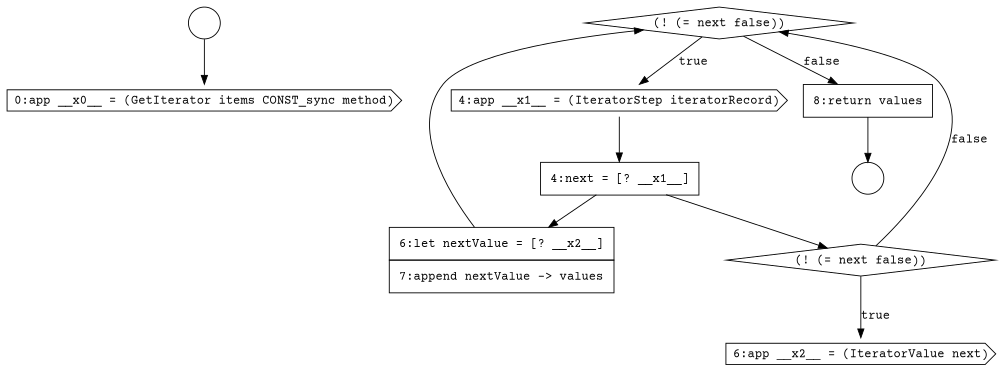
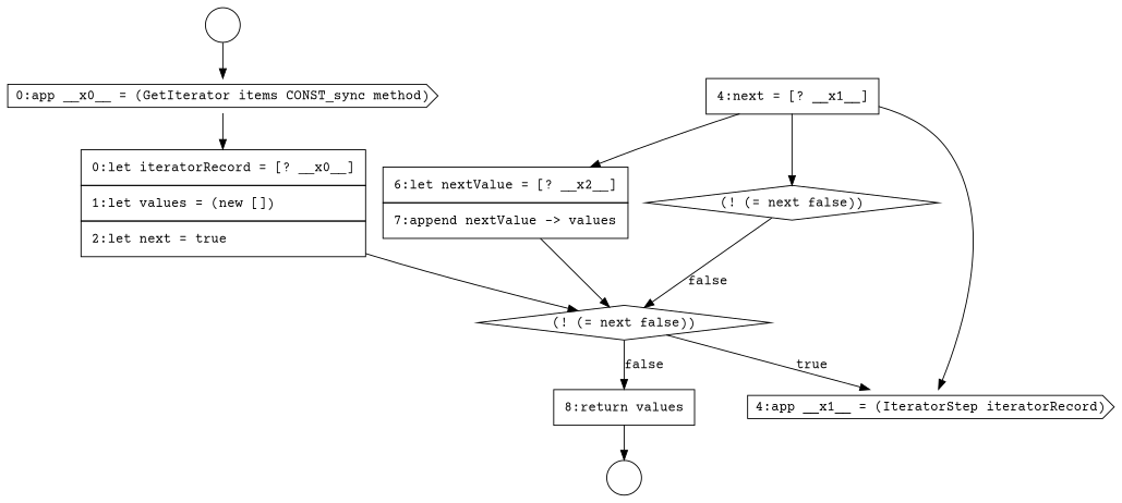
  digraph {
    fontname="Courier Prime"
    node [color=black fillcolor=white fontname="Courier Prime" shape=none style=filled]
    edge [color=black fontname="Courier Prime"]
    n1 [label=" " shape=circle]
    n2 [label=<<font color="black">0:app __x0__ = (GetIterator items CONST_sync method)</font>> shape=cds]
+   n3 [label=<<font color="black">     <table border="0" cellborder="1" cellspacing="0" cellpadding="10">       <tr><td align="left">0:let iteratorRecord = [? __x0__]</td></tr>       <tr><td align="left">1:let values = (new [])</td></tr>       <tr><td align="left">2:let next = true</td></tr>     </table>   </font>> margin=0]
    n4 [label=<<font color="black">     <table border="0" cellborder="1" cellspacing="0" cellpadding="10">       <tr><td align="left">8:return values</td></tr>     </table>   </font>> margin=0]
    n5 [label=" " shape=circle]
    n6 [label=<<font color="black">4:app __x1__ = (IteratorStep iteratorRecord)</font>> shape=cds]
    n7 [label=<<font color="black">     <table border="0" cellborder="1" cellspacing="0" cellpadding="10">       <tr><td align="left">4:next = [? __x1__]</td></tr>     </table>   </font>> margin=0]
    n8 [label=<<font color="black">     <table border="0" cellborder="1" cellspacing="0" cellpadding="10">       <tr><td align="left">6:let nextValue = [? __x2__]</td></tr>       <tr><td align="left">7:append nextValue -&gt; values</td></tr>     </table>   </font>> margin=0]
    n9 [label=<<font color="black">(! (= next false))</font>> shape=diamond]
    n10 [label=<<font color="black">(! (= next false))</font>> shape=diamond]
-   n11 [label=<<font color="black">6:app __x2__ = (IteratorValue next)</font>> shape=cds]
    n1 -> n2
+   n2 -> n3
+   n3 -> n10
    n4 -> n5
-   n6 -> n7
+   n7 -> n6
    n7 -> n8
    n7 -> n9
    n8 -> n10
    n9 -> n10 [label=<<font color="black">false</font>>]
-   n9 -> n11 [label=<<font color="black">true</font>>]
    n10 -> n4 [label=<<font color="black">false</font>>]
    n10 -> n6 [label=<<font color="black">true</font>>]
  }
